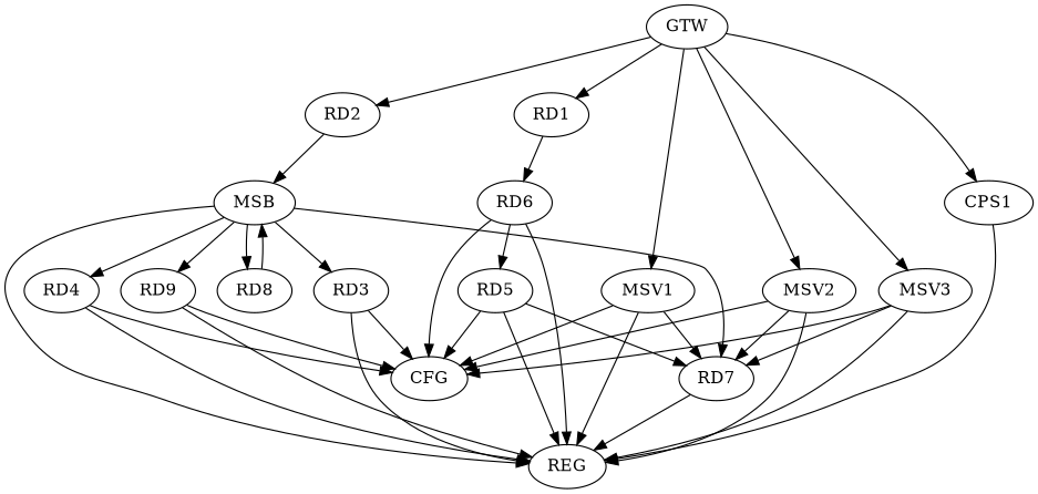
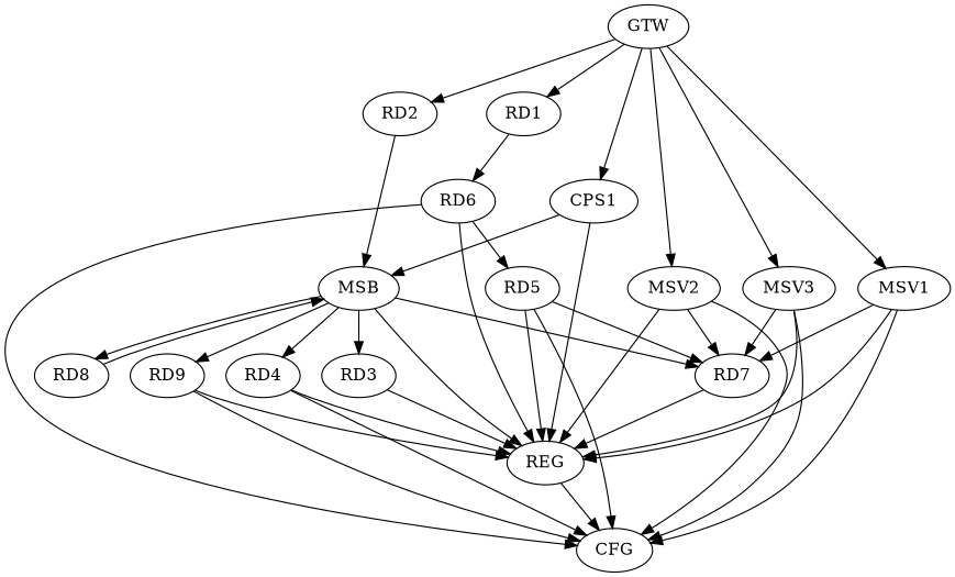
  strict digraph {
    n1 [label=RD1]
    n2 [label=RD6]
    n3 [label=REG]
    n4 [label=CFG]
    n5 [label=RD5]
    n6 [label=RD2]
    n7 [label=MSB]
    n8 [label=RD3]
    n9 [label=RD4]
    n10 [label=RD7]
    n11 [label=RD8]
    n12 [label=RD9]
    n13 [label=CPS1]
    n14 [label=GTW]
    n15 [label=MSV1]
    n16 [label=MSV2]
    n17 [label=MSV3]
    n1 -> n2
    n2 -> n3
    n2 -> n4
    n2 -> n5
-   n8 -> n4
+   n3 -> n4
    n5 -> n3
    n5 -> n4
    n5 -> n10
    n6 -> n7
    n7 -> n3
    n7 -> n8
    n7 -> n9
    n7 -> n10
    n7 -> n11
    n7 -> n12
    n8 -> n3
    n9 -> n3
    n9 -> n4
    n10 -> n3
    n11 -> n7
    n12 -> n3
    n12 -> n4
    n13 -> n3
+   n13 -> n7
    n14 -> n1
    n14 -> n6
    n14 -> n13
    n14 -> n15
    n14 -> n16
    n14 -> n17
    n15 -> n3
    n15 -> n4
    n15 -> n10
    n16 -> n3
    n16 -> n4
    n16 -> n10
    n17 -> n3
    n17 -> n4
    n17 -> n10
  }
